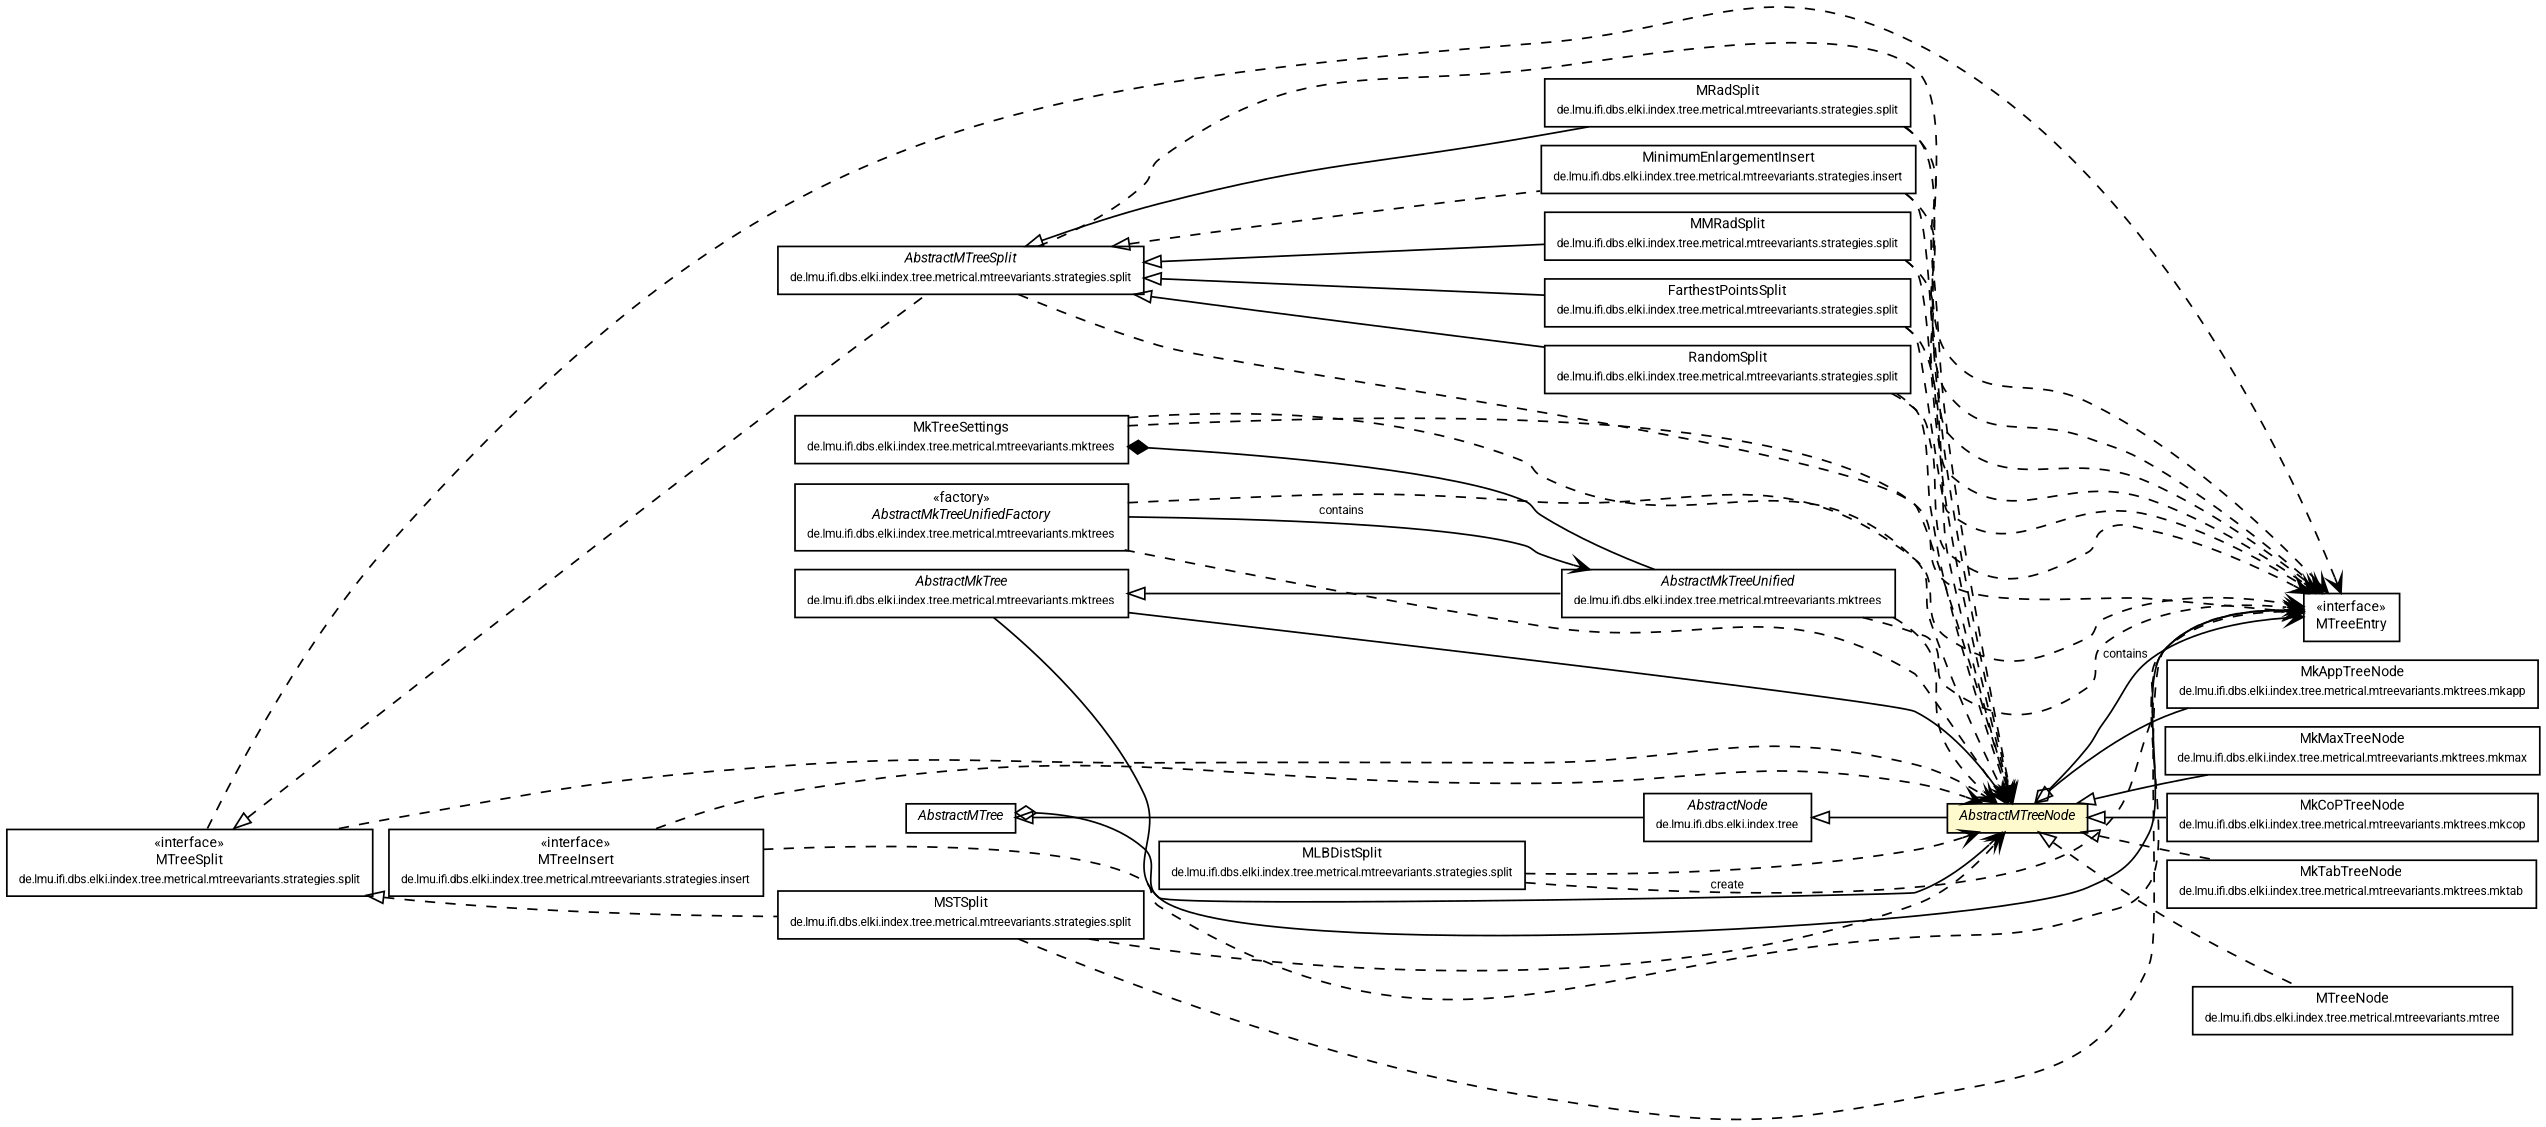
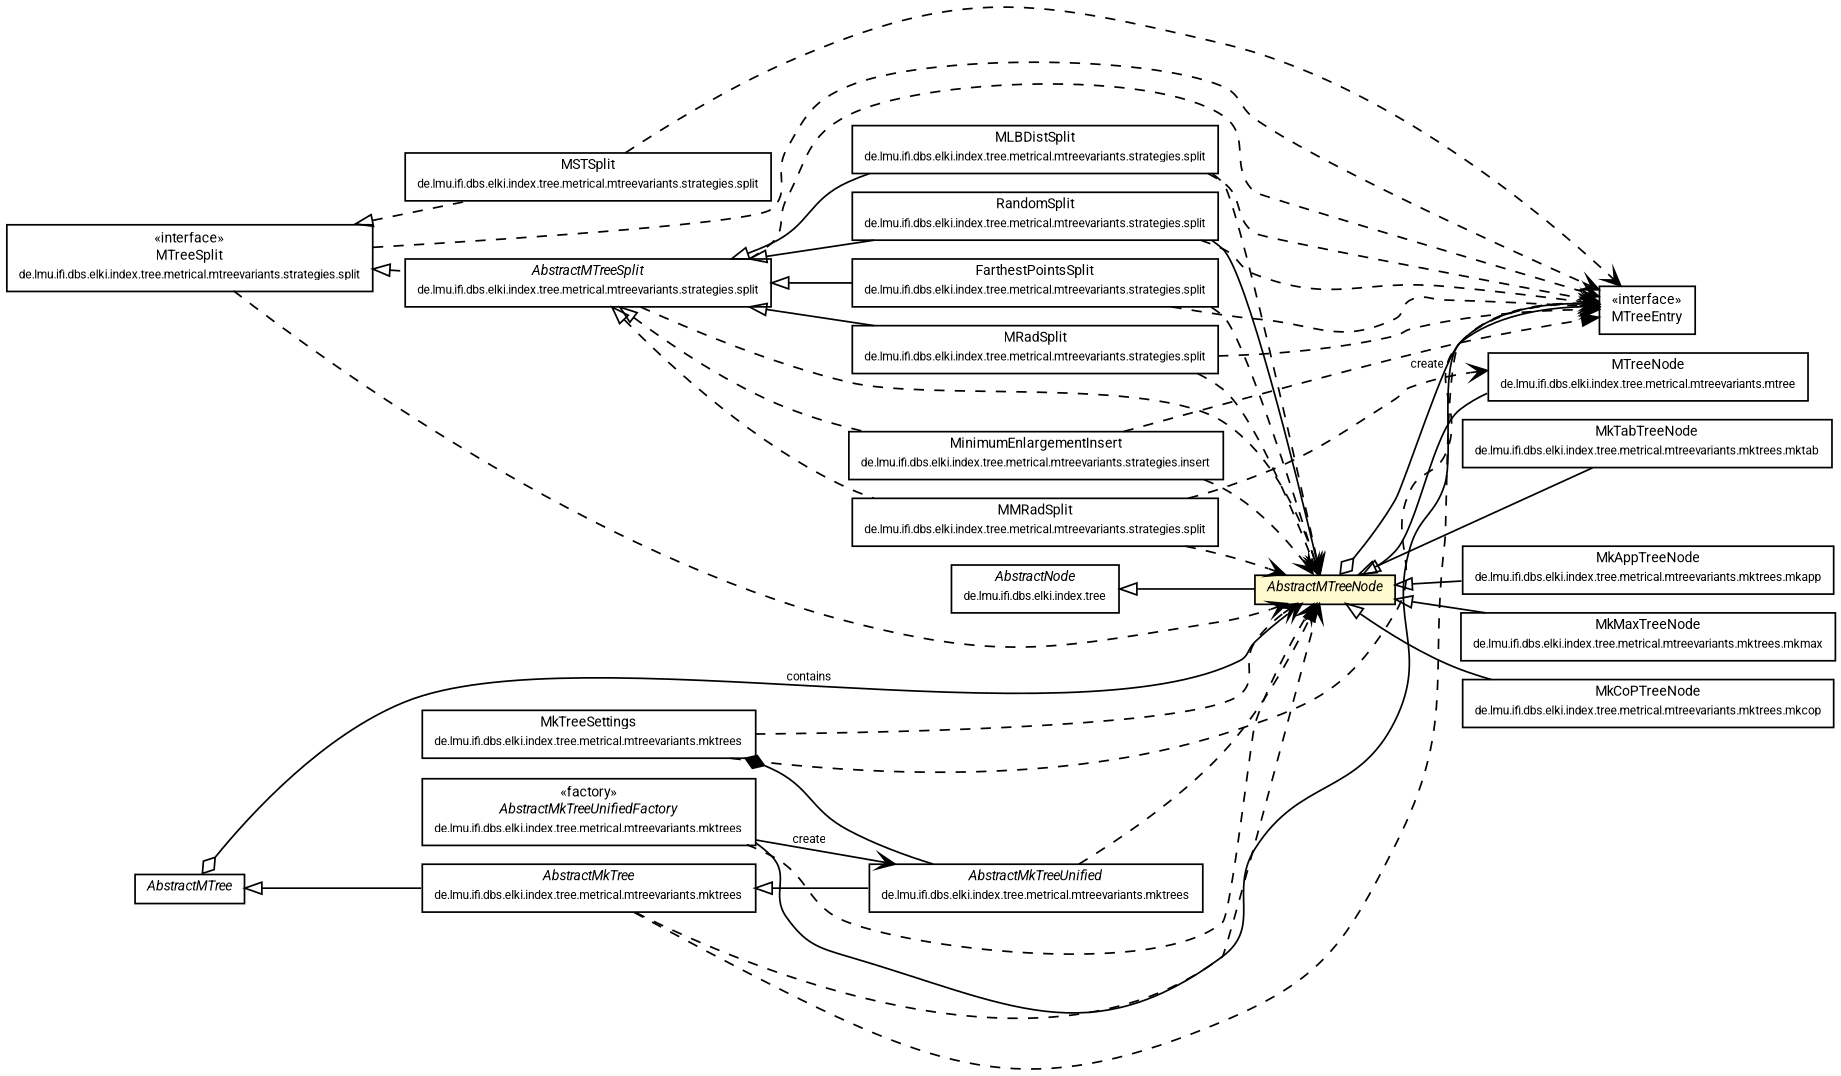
  digraph {
    nodesep=0.15
    rankdir=LR
    ranksep=0.25
    node [fontcolor=black fontname=Roboto fontsize=8 margin=0 shape=plaintext]
    edge [color=black fontname=Roboto fontsize=7 labelfontname=Roboto labelfontsize=7 weight=0 arrowhead=open style=dashed]
    n1 [height=0 label=<<table title="de.lmu.ifi.dbs.elki.index.tree.AbstractNode" border="0" cellborder="1" cellspacing="0" cellpadding="2" href="../../AbstractNode.html" target="_parent"> 		<tr><td><table border="0" cellspacing="0" cellpadding="1"> 		<tr><td align="center" balign="center"> <font face="Roboto"><i>AbstractNode</i></font> </td></tr> 		<tr><td align="center" balign="center"> <font face="Roboto" point-size="7.0">de.lmu.ifi.dbs.elki.index.tree</font> </td></tr> 		</table></td></tr> 		</table>> width=0]
    n2 [height=0 label=<<table title="de.lmu.ifi.dbs.elki.index.tree.metrical.mtreevariants.AbstractMTreeNode" border="0" cellborder="1" cellspacing="0" cellpadding="2" bgcolor="lemonChiffon" href="AbstractMTreeNode.html" target="_parent"> 		<tr><td><table border="0" cellspacing="0" cellpadding="1"> 		<tr><td align="center" balign="center"> <font face="Roboto"><i>AbstractMTreeNode</i></font> </td></tr> 		</table></td></tr> 		</table>> width=0]
    n3 [height=0 label=<<table title="de.lmu.ifi.dbs.elki.index.tree.metrical.mtreevariants.MTreeEntry" border="0" cellborder="1" cellspacing="0" cellpadding="2" href="MTreeEntry.html" target="_parent"> 		<tr><td><table border="0" cellspacing="0" cellpadding="1"> 		<tr><td align="center" balign="center"> &#171;interface&#187; </td></tr> 		<tr><td align="center" balign="center"> <font face="Roboto">MTreeEntry</font> </td></tr> 		</table></td></tr> 		</table>> width=0]
    n4 [height=0 label=<<table title="de.lmu.ifi.dbs.elki.index.tree.metrical.mtreevariants.mtree.MTreeNode" border="0" cellborder="1" cellspacing="0" cellpadding="2" href="mtree/MTreeNode.html" target="_parent"> 		<tr><td><table border="0" cellspacing="0" cellpadding="1"> 		<tr><td align="center" balign="center"> <font face="Roboto">MTreeNode</font> </td></tr> 		<tr><td align="center" balign="center"> <font face="Roboto" point-size="7.0">de.lmu.ifi.dbs.elki.index.tree.metrical.mtreevariants.mtree</font> </td></tr> 		</table></td></tr> 		</table>> width=0]
    n5 [height=0 label=<<table title="de.lmu.ifi.dbs.elki.index.tree.metrical.mtreevariants.mktrees.mkapp.MkAppTreeNode" border="0" cellborder="1" cellspacing="0" cellpadding="2" href="mktrees/mkapp/MkAppTreeNode.html" target="_parent"> 		<tr><td><table border="0" cellspacing="0" cellpadding="1"> 		<tr><td align="center" balign="center"> <font face="Roboto">MkAppTreeNode</font> </td></tr> 		<tr><td align="center" balign="center"> <font face="Roboto" point-size="7.0">de.lmu.ifi.dbs.elki.index.tree.metrical.mtreevariants.mktrees.mkapp</font> </td></tr> 		</table></td></tr> 		</table>> width=0]
    n6 [height=0 label=<<table title="de.lmu.ifi.dbs.elki.index.tree.metrical.mtreevariants.mktrees.mkmax.MkMaxTreeNode" border="0" cellborder="1" cellspacing="0" cellpadding="2" href="mktrees/mkmax/MkMaxTreeNode.html" target="_parent"> 		<tr><td><table border="0" cellspacing="0" cellpadding="1"> 		<tr><td align="center" balign="center"> <font face="Roboto">MkMaxTreeNode</font> </td></tr> 		<tr><td align="center" balign="center"> <font face="Roboto" point-size="7.0">de.lmu.ifi.dbs.elki.index.tree.metrical.mtreevariants.mktrees.mkmax</font> </td></tr> 		</table></td></tr> 		</table>> width=0]
    n7 [height=0 label=<<table title="de.lmu.ifi.dbs.elki.index.tree.metrical.mtreevariants.mktrees.mkcop.MkCoPTreeNode" border="0" cellborder="1" cellspacing="0" cellpadding="2" href="mktrees/mkcop/MkCoPTreeNode.html" target="_parent"> 		<tr><td><table border="0" cellspacing="0" cellpadding="1"> 		<tr><td align="center" balign="center"> <font face="Roboto">MkCoPTreeNode</font> </td></tr> 		<tr><td align="center" balign="center"> <font face="Roboto" point-size="7.0">de.lmu.ifi.dbs.elki.index.tree.metrical.mtreevariants.mktrees.mkcop</font> </td></tr> 		</table></td></tr> 		</table>> width=0]
    n8 [height=0 label=<<table title="de.lmu.ifi.dbs.elki.index.tree.metrical.mtreevariants.mktrees.mktab.MkTabTreeNode" border="0" cellborder="1" cellspacing="0" cellpadding="2" href="mktrees/mktab/MkTabTreeNode.html" target="_parent"> 		<tr><td><table border="0" cellspacing="0" cellpadding="1"> 		<tr><td align="center" balign="center"> <font face="Roboto">MkTabTreeNode</font> </td></tr> 		<tr><td align="center" balign="center"> <font face="Roboto" point-size="7.0">de.lmu.ifi.dbs.elki.index.tree.metrical.mtreevariants.mktrees.mktab</font> </td></tr> 		</table></td></tr> 		</table>> width=0]
    n9 [height=0 label=<<table title="de.lmu.ifi.dbs.elki.index.tree.metrical.mtreevariants.AbstractMTree" border="0" cellborder="1" cellspacing="0" cellpadding="2" href="AbstractMTree.html" target="_parent"> 		<tr><td><table border="0" cellspacing="0" cellpadding="1"> 		<tr><td align="center" balign="center"> <font face="Roboto"><i>AbstractMTree</i></font> </td></tr> 		</table></td></tr> 		</table>> width=0]
    n10 [height=0 label=<<table title="de.lmu.ifi.dbs.elki.index.tree.metrical.mtreevariants.mktrees.AbstractMkTree" border="0" cellborder="1" cellspacing="0" cellpadding="2" href="mktrees/AbstractMkTree.html" target="_parent"> 		<tr><td><table border="0" cellspacing="0" cellpadding="1"> 		<tr><td align="center" balign="center"> <font face="Roboto"><i>AbstractMkTree</i></font> </td></tr> 		<tr><td align="center" balign="center"> <font face="Roboto" point-size="7.0">de.lmu.ifi.dbs.elki.index.tree.metrical.mtreevariants.mktrees</font> </td></tr> 		</table></td></tr> 		</table>> width=0]
    n11 [height=0 label=<<table title="de.lmu.ifi.dbs.elki.index.tree.metrical.mtreevariants.mktrees.AbstractMkTreeUnified" border="0" cellborder="1" cellspacing="0" cellpadding="2" href="mktrees/AbstractMkTreeUnified.html" target="_parent"> 		<tr><td><table border="0" cellspacing="0" cellpadding="1"> 		<tr><td align="center" balign="center"> <font face="Roboto"><i>AbstractMkTreeUnified</i></font> </td></tr> 		<tr><td align="center" balign="center"> <font face="Roboto" point-size="7.0">de.lmu.ifi.dbs.elki.index.tree.metrical.mtreevariants.mktrees</font> </td></tr> 		</table></td></tr> 		</table>> width=0]
    n12 [height=0 label=<<table title="de.lmu.ifi.dbs.elki.index.tree.metrical.mtreevariants.mktrees.MkTreeSettings" border="0" cellborder="1" cellspacing="0" cellpadding="2" href="mktrees/MkTreeSettings.html" target="_parent"> 		<tr><td><table border="0" cellspacing="0" cellpadding="1"> 		<tr><td align="center" balign="center"> <font face="Roboto">MkTreeSettings</font> </td></tr> 		<tr><td align="center" balign="center"> <font face="Roboto" point-size="7.0">de.lmu.ifi.dbs.elki.index.tree.metrical.mtreevariants.mktrees</font> </td></tr> 		</table></td></tr> 		</table>> width=0]
    n13 [height=0 label=<<table title="de.lmu.ifi.dbs.elki.index.tree.metrical.mtreevariants.mktrees.AbstractMkTreeUnifiedFactory" border="0" cellborder="1" cellspacing="0" cellpadding="2" href="mktrees/AbstractMkTreeUnifiedFactory.html" target="_parent"> 		<tr><td><table border="0" cellspacing="0" cellpadding="1"> 		<tr><td align="center" balign="center"> &#171;factory&#187; </td></tr> 		<tr><td align="center" balign="center"> <font face="Roboto"><i>AbstractMkTreeUnifiedFactory</i></font> </td></tr> 		<tr><td align="center" balign="center"> <font face="Roboto" point-size="7.0">de.lmu.ifi.dbs.elki.index.tree.metrical.mtreevariants.mktrees</font> </td></tr> 		</table></td></tr> 		</table>> width=0]
-   n14 [height=0 label=<<table title="de.lmu.ifi.dbs.elki.index.tree.metrical.mtreevariants.strategies.insert.MTreeInsert" border="0" cellborder="1" cellspacing="0" cellpadding="2" href="strategies/insert/MTreeInsert.html" target="_parent"> 		<tr><td><table border="0" cellspacing="0" cellpadding="1"> 		<tr><td align="center" balign="center"> &#171;interface&#187; </td></tr> 		<tr><td align="center" balign="center"> <font face="Roboto">MTreeInsert</font> </td></tr> 		<tr><td align="center" balign="center"> <font face="Roboto" point-size="7.0">de.lmu.ifi.dbs.elki.index.tree.metrical.mtreevariants.strategies.insert</font> </td></tr> 		</table></td></tr> 		</table>> width=0]
    n15 [height=0 label=<<table title="de.lmu.ifi.dbs.elki.index.tree.metrical.mtreevariants.strategies.insert.MinimumEnlargementInsert" border="0" cellborder="1" cellspacing="0" cellpadding="2" href="strategies/insert/MinimumEnlargementInsert.html" target="_parent"> 		<tr><td><table border="0" cellspacing="0" cellpadding="1"> 		<tr><td align="center" balign="center"> <font face="Roboto">MinimumEnlargementInsert</font> </td></tr> 		<tr><td align="center" balign="center"> <font face="Roboto" point-size="7.0">de.lmu.ifi.dbs.elki.index.tree.metrical.mtreevariants.strategies.insert</font> </td></tr> 		</table></td></tr> 		</table>> width=0]
    n16 [height=0 label=<<table title="de.lmu.ifi.dbs.elki.index.tree.metrical.mtreevariants.strategies.split.MMRadSplit" border="0" cellborder="1" cellspacing="0" cellpadding="2" href="strategies/split/MMRadSplit.html" target="_parent"> 		<tr><td><table border="0" cellspacing="0" cellpadding="1"> 		<tr><td align="center" balign="center"> <font face="Roboto">MMRadSplit</font> </td></tr> 		<tr><td align="center" balign="center"> <font face="Roboto" point-size="7.0">de.lmu.ifi.dbs.elki.index.tree.metrical.mtreevariants.strategies.split</font> </td></tr> 		</table></td></tr> 		</table>> width=0]
    n17 [height=0 label=<<table title="de.lmu.ifi.dbs.elki.index.tree.metrical.mtreevariants.strategies.split.AbstractMTreeSplit" border="0" cellborder="1" cellspacing="0" cellpadding="2" href="strategies/split/AbstractMTreeSplit.html" target="_parent"> 		<tr><td><table border="0" cellspacing="0" cellpadding="1"> 		<tr><td align="center" balign="center"> <font face="Roboto"><i>AbstractMTreeSplit</i></font> </td></tr> 		<tr><td align="center" balign="center"> <font face="Roboto" point-size="7.0">de.lmu.ifi.dbs.elki.index.tree.metrical.mtreevariants.strategies.split</font> </td></tr> 		</table></td></tr> 		</table>> width=0]
    n18 [height=0 label=<<table title="de.lmu.ifi.dbs.elki.index.tree.metrical.mtreevariants.strategies.split.RandomSplit" border="0" cellborder="1" cellspacing="0" cellpadding="2" href="strategies/split/RandomSplit.html" target="_parent"> 		<tr><td><table border="0" cellspacing="0" cellpadding="1"> 		<tr><td align="center" balign="center"> <font face="Roboto">RandomSplit</font> </td></tr> 		<tr><td align="center" balign="center"> <font face="Roboto" point-size="7.0">de.lmu.ifi.dbs.elki.index.tree.metrical.mtreevariants.strategies.split</font> </td></tr> 		</table></td></tr> 		</table>> width=0]
    n19 [height=0 label=<<table title="de.lmu.ifi.dbs.elki.index.tree.metrical.mtreevariants.strategies.split.FarthestPointsSplit" border="0" cellborder="1" cellspacing="0" cellpadding="2" href="strategies/split/FarthestPointsSplit.html" target="_parent"> 		<tr><td><table border="0" cellspacing="0" cellpadding="1"> 		<tr><td align="center" balign="center"> <font face="Roboto">FarthestPointsSplit</font> </td></tr> 		<tr><td align="center" balign="center"> <font face="Roboto" point-size="7.0">de.lmu.ifi.dbs.elki.index.tree.metrical.mtreevariants.strategies.split</font> </td></tr> 		</table></td></tr> 		</table>> width=0]
    n20 [height=0 label=<<table title="de.lmu.ifi.dbs.elki.index.tree.metrical.mtreevariants.strategies.split.MLBDistSplit" border="0" cellborder="1" cellspacing="0" cellpadding="2" href="strategies/split/MLBDistSplit.html" target="_parent"> 		<tr><td><table border="0" cellspacing="0" cellpadding="1"> 		<tr><td align="center" balign="center"> <font face="Roboto">MLBDistSplit</font> </td></tr> 		<tr><td align="center" balign="center"> <font face="Roboto" point-size="7.0">de.lmu.ifi.dbs.elki.index.tree.metrical.mtreevariants.strategies.split</font> </td></tr> 		</table></td></tr> 		</table>> width=0]
    n21 [height=0 label=<<table title="de.lmu.ifi.dbs.elki.index.tree.metrical.mtreevariants.strategies.split.MRadSplit" border="0" cellborder="1" cellspacing="0" cellpadding="2" href="strategies/split/MRadSplit.html" target="_parent"> 		<tr><td><table border="0" cellspacing="0" cellpadding="1"> 		<tr><td align="center" balign="center"> <font face="Roboto">MRadSplit</font> </td></tr> 		<tr><td align="center" balign="center"> <font face="Roboto" point-size="7.0">de.lmu.ifi.dbs.elki.index.tree.metrical.mtreevariants.strategies.split</font> </td></tr> 		</table></td></tr> 		</table>> width=0]
    n22 [height=0 label=<<table title="de.lmu.ifi.dbs.elki.index.tree.metrical.mtreevariants.strategies.split.MSTSplit" border="0" cellborder="1" cellspacing="0" cellpadding="2" href="strategies/split/MSTSplit.html" target="_parent"> 		<tr><td><table border="0" cellspacing="0" cellpadding="1"> 		<tr><td align="center" balign="center"> <font face="Roboto">MSTSplit</font> </td></tr> 		<tr><td align="center" balign="center"> <font face="Roboto" point-size="7.0">de.lmu.ifi.dbs.elki.index.tree.metrical.mtreevariants.strategies.split</font> </td></tr> 		</table></td></tr> 		</table>> width=0]
    n23 [height=0 label=<<table title="de.lmu.ifi.dbs.elki.index.tree.metrical.mtreevariants.strategies.split.MTreeSplit" border="0" cellborder="1" cellspacing="0" cellpadding="2" href="strategies/split/MTreeSplit.html" target="_parent"> 		<tr><td><table border="0" cellspacing="0" cellpadding="1"> 		<tr><td align="center" balign="center"> &#171;interface&#187; </td></tr> 		<tr><td align="center" balign="center"> <font face="Roboto">MTreeSplit</font> </td></tr> 		<tr><td align="center" balign="center"> <font face="Roboto" point-size="7.0">de.lmu.ifi.dbs.elki.index.tree.metrical.mtreevariants.strategies.split</font> </td></tr> 		</table></td></tr> 		</table>> width=0]
    n1 -> n2 [arrowtail=empty dir=back weight=10 arrowhead="" style=""]
-   n2 -> n3 [arrowtail=ediamond dir=both label=contains weight=3 style=""]
-   n2 -> n4 [arrowtail=empty dir=back weight=10 arrowhead=""]
+   n2 -> n3 [arrowtail=ediamond dir=both label=create weight=3 style=""]
+   n2 -> n4 [arrowtail=empty dir=back weight=10 arrowhead="" style=""]
    n2 -> n5 [arrowtail=empty dir=back weight=10 arrowhead="" style=""]
    n2 -> n6 [arrowtail=empty dir=back weight=10 arrowhead="" style=""]
    n2 -> n7 [arrowtail=empty dir=back weight=10 arrowhead="" style=""]
-   n2 -> n8 [arrowtail=empty dir=back weight=10 arrowhead=""]
-   n9 -> n2 [arrowtail=ediamond dir=both label=create weight=3 style=""]
-   n9 -> n1 [arrowtail=empty dir=back weight=10 arrowhead="" style=""]
-   n10 -> n2 [style=solid]
-   n10 -> n3 [style=solid]
+   n2 -> n8 [arrowtail=empty dir=back weight=10 arrowhead="" style=""]
+   n9 -> n2 [arrowtail=ediamond dir=both label=contains weight=3 style=""]
+   n9 -> n10 [arrowtail=empty dir=back weight=10 arrowhead="" style=""]
+   n10 -> n2
+   n10 -> n3
    n10 -> n11 [arrowtail=empty dir=back weight=10 arrowhead="" style=""]
-   n11 -> n2
-   n11 -> n3
+   n11 -> n2 [arrowhead=normal]
    n12 -> n2
    n12 -> n3
    n12 -> n11 [arrowhead=none arrowtail=diamond dir=back weight=6 style=""]
    n13 -> n2
-   n13 -> n3
-   n13 -> n11 [label=contains weight=1 style=""]
-   n14 -> n2
-   n14 -> n3
+   n13 -> n3 [style=solid]
+   n13 -> n11 [label=create weight=1 style=""]
    n15 -> n2
-   n15 -> n3
-   n16 -> n2 [arrowhead=normal]
-   n16 -> n3
+   n15 -> n3 [arrowhead=normal]
+   n16 -> n2
+   n16 -> n4
    n17 -> n2
    n17 -> n3
    n17 -> n15 [arrowtail=empty dir=back weight=9 arrowhead=""]
-   n17 -> n16 [arrowtail=empty dir=back weight=10 arrowhead="" style=""]
+   n17 -> n16 [arrowtail=empty dir=back weight=10 arrowhead=""]
    n17 -> n18 [arrowtail=empty dir=back weight=10 arrowhead="" style=""]
    n17 -> n19 [arrowtail=empty dir=back weight=10 arrowhead="" style=""]
+   n17 -> n20 [arrowtail=empty dir=back weight=10 arrowhead="" style=""]
    n17 -> n21 [arrowtail=empty dir=back weight=10 arrowhead="" style=""]
-   n18 -> n2
+   n18 -> n2 [style=solid]
    n18 -> n3
    n19 -> n2
    n19 -> n3
    n20 -> n2
    n20 -> n3
    n21 -> n2
    n21 -> n3
-   n22 -> n2
    n22 -> n3
    n23 -> n2
    n23 -> n3
    n23 -> n17 [arrowtail=empty dir=back weight=9 arrowhead=""]
    n23 -> n22 [arrowtail=empty dir=back weight=9 arrowhead=""]
  }
